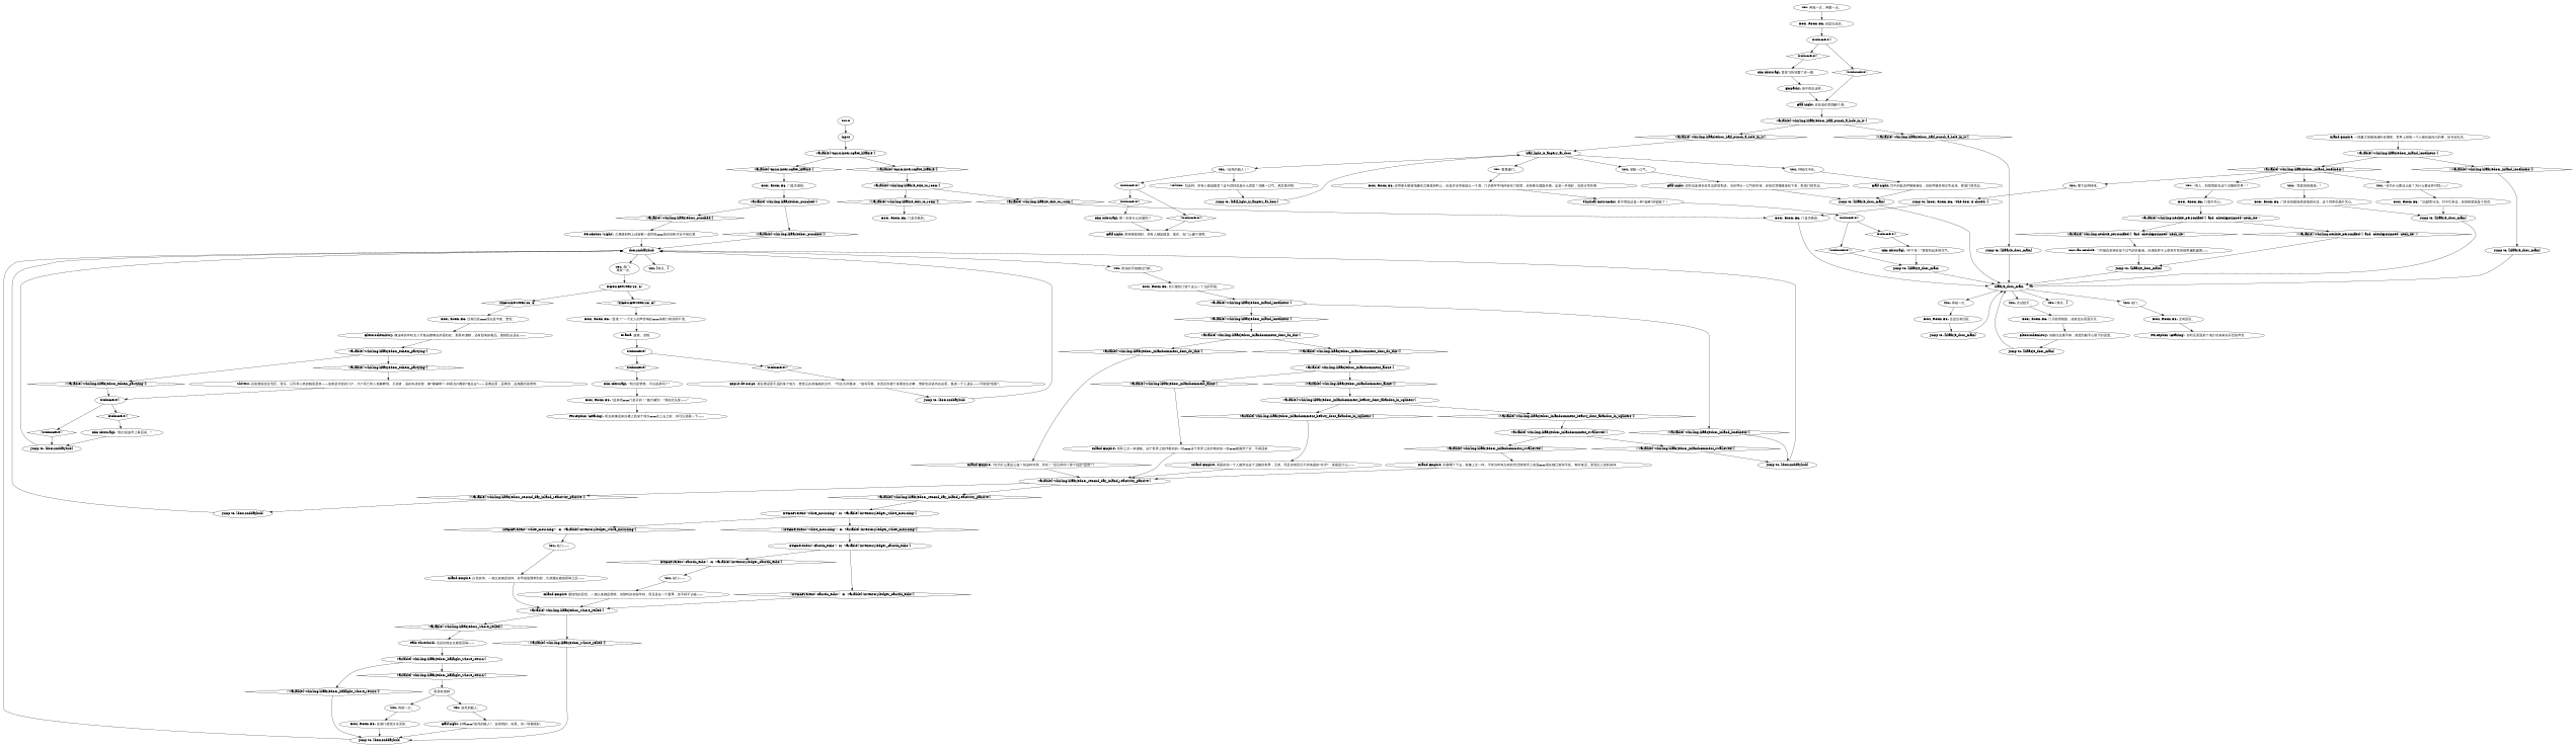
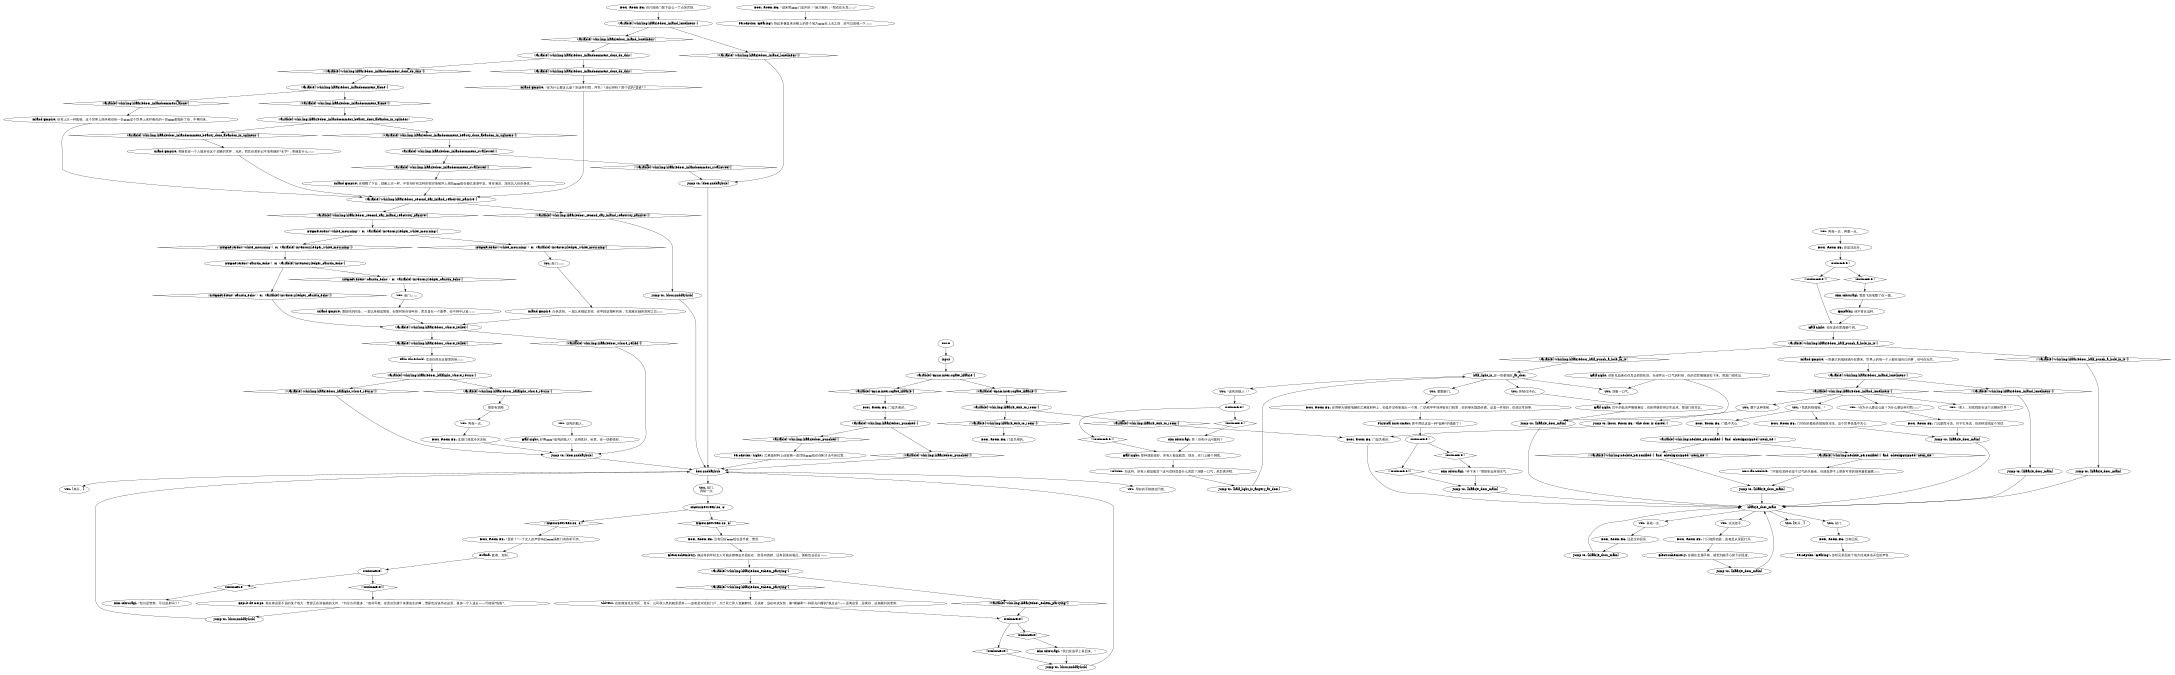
  digraph {
    n1 [label=TASK]
    n2 [label=input]
    n3 [label="Variable[\"TASK.interrogate_klaasje\"]"]
    n4 [label="Variable[\"TASK.interrogate_klaasje\"]" shape=diamond]
    n5 [label="!(Variable[\"TASK.interrogate_klaasje\"])" shape=diamond]
    n6 [label="Half Light: 你应该在里面砸个洞。"]
    n7 [label="Variable[\"whirling.klaasjedoor_half_punch_a_hole_in_it\"]"]
    n8 [label="Variable[\"whirling.klaasjedoor_half_punch_a_hole_in_it\"]" shape=diamond]
    n9 [label="!(Variable[\"whirling.klaasjedoor_half_punch_a_hole_in_it\"])" shape=diamond]
    n10 [label="Half Light: 耳中的低语声慢慢褪去，你的呼吸变得正常起来。那扇门很幸运。"]
    n11 [label="Jump to: [klaasje_door_main]"]
    n12 [label=klaasje_door_main]
    n13 [label=door2nddayhub]
    n14 [label="You: 敲门。\n再敲一次。"]
    n15 [label="You: 用你的手指拂过凹痕。"]
    n16 [label="You: [离开。]"]
    n17 [label="IsHourBetween(23, 6)"]
    n18 [label="Door, Room #3: 你只能给门留下这么一丁点的凹痕。"]
    n19 [label="Inland Empire: 你都咽了下去，就像上次一样。不管当时有怎样的苦涩情绪浮上表面——现在都已渐渐平息。将你淹没。深深沉入你的身体。"]
    n20 [label="Variable[\"whirling.klaasjedoor_second_day_inland_reactivity_passive\"]"]
    n21 [label="Variable[\"whirling.klaasjedoor_second_day_inland_reactivity_passive\"]" shape=diamond]
    n22 [label="!(Variable[\"whirling.klaasjedoor_second_day_inland_reactivity_passive\"])" shape=diamond]
    n23 [label="Variable[\"whirling.klaasjedoor_inlandcomment_swallowed\"]"]
    n24 [label="Variable[\"whirling.klaasjedoor_inlandcomment_swallowed\"]" shape=diamond]
    n25 [label="!(Variable[\"whirling.klaasjedoor_inlandcomment_swallowed\"])" shape=diamond]
    n26 [label="Jump to: [door2nddayhub]"]
    n27 [label="Perception (Hearing): 听起来像是来自楼上的某个地方——在上去之前，你可以巡视一下……"]
    n28 [label="Door, Room #3: 门是关着的。"]
    n29 [label="You: 再敲一次。"]
    n30 [label="You: 试试把手。"]
    n31 [label="You: [离开。]"]
    n32 [label="You: 敲门。"]
    n33 [label="Door, Room #3: 还是没有回应。"]
    n34 [label="Jump to: [klaasje_door_main]"]
    n35 [label="IsHourBetween(23, 6)" shape=diamond]
    n36 [label="!(IsHourBetween(23, 6))" shape=diamond]
    n37 [label="Variable[\"whirling.klaasjedoor_inland_loneliness\"]"]
    n38 [label="Variable[\"whirling.klaasjedoor_inland_loneliness\"]" shape=diamond]
    n39 [label="!(Variable[\"whirling.klaasjedoor_inland_loneliness\"])" shape=diamond]
    n40 [label="You: “美人，别把我留在这个丑陋的世界！”"]
    n41 [label="You: “你为什么要这么做？为什么要这样对我……”"]
    n42 [label="You: “我真的很孤独。”"]
    n43 [label="You: 咽下这种情绪。"]
    n44 [label="Jump to: [klaasje_door_main]"]
    n45 [label="Door, Room #3: 门毫不关心。"]
    n46 [label="Door, Room #3: 门沉默而冷淡。对于它来说，你的绝望就是个笑话。"]
    n47 [label="Door, Room #3: 门对你的孤独表现地很冷淡。这个世界也毫不关心。"]
    n48 [label="Jump to: [Door, Room #3: \"The door is closed.\"]"]
    n49 [label="Kim Kitsuragi: “我们应该早上再回来。”"]
    n50 [label="Jump to: [door2nddayhub]"]
    n51 [label="IsKimHere()"]
    n52 [label="IsKimHere()" shape=diamond]
    n53 [label="!(IsKimHere())" shape=diamond]
    n54 [label="Kim Kitsuragi: “我们是警察。可以进来吗？”"]
    n55 [label="Esprit de Corps: 就在离这里不远的某个地方，警督正在准备她的文件。“卡拉洁·阿曼多，”他书写着。你意识到接下来要发生的事，警探也应该待在这里。孤身一个人进去……可能很*危险*。"]
    n56 [label="Door, Room #3: “进来吧——门是开的！”她大喊到：“我在吹头发……”"]
    n57 [label="Jump to: [door2nddayhub]"]
    n58 [label="Variable[\"whirling.klaasjedoor_inlandcomment_dont_do_this\"]"]
    n59 [label="Variable[\"whirling.klaasjedoor_inlandcomment_dont_do_this\"]" shape=diamond]
    n60 [label="!(Variable[\"whirling.klaasjedoor_inlandcomment_dont_do_this\"])" shape=diamond]
    n61 [label="Inland Empire: “你为什么要这么做？别这样对我，拜托！”还记得吗？那个说的*是谁*？" shape=diamond]
    n62 [label="Variable[\"whirling.klaasjedoor_inlandcomment_alone\"]"]
    n63 [label="Variable[\"whirling.klaasjedoor_inlandcomment_alone\"]" shape=diamond]
    n64 [label="!(Variable[\"whirling.klaasjedoor_inlandcomment_alone\"])" shape=diamond]
    n65 [label="Door, Room #3: 没有回应。"]
    n66 [label="Perception (Hearing): 你听见里面某个地方传来淋浴开启的声音。"]
    n67 [label="Jump to: [klaasje_door_main]"]
    n68 [label="You: 该死的贱人。"]
    n69 [label="Half Light: 好啊——*该死的贱人*。说得真好，哈里。你一切都很好。"]
    n70 [label="Jump to: [door2nddayhub]"]
    n71 [label="Inland Empire: 白色哀悼。一直以来都是哀悼。你早就该预料到的，它就藏在她的双眸之后……"]
    n72 [label="Variable[\"whirling.klaasjedoor_whore_yelled\"]"]
    n73 [label="Variable[\"whirling.klaasjedoor_whore_yelled\"]" shape=diamond]
    n74 [label="!(Variable[\"whirling.klaasjedoor_whore_yelled\"])" shape=diamond]
-   n75 [label=half_light_is_angery_at_door]
+   n75 [label="half_light_is_你一切都很好_at_door"]
    n76 [label="You: “该死的贱人！”"]
    n77 [label="You: 抑制住冲动。"]
    n78 [label="You: 重重砸门。"]
    n79 [label="You: 深吸一口气。"]
    n80 [label="IsKimHere()"]
    n81 [label="Door, Room #3: 你用拳头狠狠地砸在乙烯基材料上，但是并没有制造出一个洞。门仍然牢牢地停留在门框里，你的拳头隐隐作痛。这是一件很好，也很正常的事。"]
    n82 [label="Half Light: 你听见血液在你耳边窃窃私语。当你呼出一口气的时候，你的后背慢慢放松下来。那扇门很幸运。"]
    n83 [label="IsKimHere()"]
    n84 [label="IsKimHere()" shape=diamond]
    n85 [label="!(IsKimHere())" shape=diamond]
    n86 [label="Kim Kitsuragi: 警督飞快地瞥了你一眼。"]
    n87 [label="Empathy: 他不喜欢这样。"]
    n88 [label="Inland Empire: 腐蚀性的回音。一直以来都是黑暗。但那时的你很年轻，而且是在一个夏季。你不得不认输……"]
    n89 [label="Door, Room #3: 还是没反应。"]
    n90 [label="You: 再敲一次，再重一点。"]
    n91 [label="Jump to: [klaasje_door_main]"]
    n92 [label="IsKimHere()"]
    n93 [label="IsKimHere()" shape=diamond]
    n94 [label="!(IsKimHere())" shape=diamond]
    n95 [label="Door, Room #3: 门只能用钥匙，或者是从里面打开。"]
    n96 [label="Electrochemistry: 你握住金属手柄，感觉到她手心留下的温度。"]
    n97 [label="Jump to: [klaasje_door_main]"]
    n98 [label="Inland Empire: 一阵极大的孤独感向你袭来。世界上的每一个人都在做自己的事，但与你无关。"]
    n99 [label="Door, Room #3: 门是关着的。"]
    n100 [label="Door, Room #3: “是谁？”一个女人的声音响起——隔着门有些听不清。"]
    n101 [label="Drama: 疲倦。克制。"]
    n102 [label="IsTHCPresent(\"white_mourning\")  or  Variable[\"inventory.ledger_white_mourning\"]"]
    n103 [label="Jump to: [door2nddayhub]"]
    n104 [label="IsTHCPresent(\"white_mourning\")  or  Variable[\"inventory.ledger_white_mourning\"]" shape=diamond]
    n105 [label="!(IsTHCPresent(\"white_mourning\")  or  Variable[\"inventory.ledger_white_mourning\"])" shape=diamond]
    n106 [label="Kim Kitsuragi: 喂！你有什么问题吗？"]
    n107 [label="Half Light: 那种感觉很好。所有人都是贱货。现在，在门上砸个洞吧。"]
    n108 [label="Volition: 别这样。所有人都是贱货？这句话到底是什么意思？深吸一口气，然后离开吧。"]
    n109 [label="Variable[\"whirling.klaasje_exit_to_room\"]"]
    n110 [label="Variable[\"whirling.klaasje_exit_to_room\"]" shape=diamond]
    n111 [label="!(Variable[\"whirling.klaasje_exit_to_room\"])" shape=diamond]
    n112 [label="IsKimHere()" shape=diamond]
    n113 [label="!(IsKimHere())" shape=diamond]
    n114 [label="那里有酒精"]
    n115 [label="You: 再敲一次。"]
    n116 [label="Door, Room #3: 这扇门感觉冷冰冰的。"]
    n117 [label="Variable[\"whirling.klaasjedoor_echem_partying\"]"]
    n118 [label="Variable[\"whirling.klaasjedoor_echem_partying\"]" shape=diamond]
    n119 [label="!(Variable[\"whirling.klaasjedoor_echem_partying\"])" shape=diamond]
    n120 [label="Shivers: 在加姆洛克住宅区，音乐、公司和人类的帕里瑟姆……或者是河流的门户，为了死亡和人造麻醉剂。又或者，远在科戎东部，像*榭赫蒂*一样星光闪耀的*夜总会*……远离这里，远离你，这条颤抖的老狗。"]
    n121 [label="Variable[\"whirling.klaasjedoor_inlandcomment_beauty_dont_abandon_in_ugliness\"]"]
    n122 [label="Variable[\"whirling.klaasjedoor_inlandcomment_beauty_dont_abandon_in_ugliness\"]" shape=diamond]
    n123 [label="!(Variable[\"whirling.klaasjedoor_inlandcomment_beauty_dont_abandon_in_ugliness\"])" shape=diamond]
    n124 [label="Inland Empire: 美丽把你一个人抛弃在这个丑陋的世界，兄弟。而且你甚至记不清美丽的*名字*；美丽是什么……"]
    n125 [label="Jump to: [klaasje_door_main]"]
    n126 [label="Variable[\"whirling.klaasjedoor_inland_loneliness\"]"]
    n127 [label="Variable[\"whirling.klaasjedoor_inland_loneliness\"]" shape=diamond]
    n128 [label="!(Variable[\"whirling.klaasjedoor_inland_loneliness\"])" shape=diamond]
    n129 [label="Pain Threshold: 话语仍然在走廊里回响……"]
    n130 [label="Variable[\"whirling.klaasjedoor_halflight_whore_return\"]"]
    n131 [label="Inland Empire: 你和上次一样孤独。这个世界上陪伴着你的一切——这个世界上保护着你的一切——都抛弃了你，不再回来。"]
    n132 [label="You: 敲门……"]
    n133 [label="Jump to: [half_light_is_angery_at_door]"]
    n134 [label="Physical Instrument: 更不用说这是一种*超棒*的锻炼了！"]
    n135 [label="IsKimHere()"]
    n136 [label="Variable[\"whirling.necktie_personified\"]  and  CheckEquipped(\"neck_tie\")"]
    n137 [label="Door, Room #3: 没有回应——现在是半夜，警官。"]
    n138 [label="Electrochemistry: 像这样的年轻女人可能会整晚在外面狂欢。那里有酒精，还有甜美的毒品。孤独也会远去……"]
    n139 [label="Variable[\"whirling.necktie_personified\"]  and  CheckEquipped(\"neck_tie\")" shape=diamond]
    n140 [label="!(Variable[\"whirling.necktie_personified\"]  and  CheckEquipped(\"neck_tie\"))" shape=diamond]
    n141 [label="Door, Room #3: 门是关着的。"]
    n142 [label="Variable[\"whirling.klaasjedoor_punched\"]"]
    n143 [label="Variable[\"whirling.klaasjedoor_punched\"]" shape=diamond]
    n144 [label="!(Variable[\"whirling.klaasjedoor_punched\"])" shape=diamond]
    n145 [label="IsKimHere()" shape=diamond]
    n146 [label="!(IsKimHere())" shape=diamond]
    n147 [label="Kim Kitsuragi: “停下来！”警督听起来很生气。"]
    n148 [label="Variable[\"whirling.klaasjedoor_halflight_whore_return\"]" shape=diamond]
    n149 [label="!(Variable[\"whirling.klaasjedoor_halflight_whore_return\"])" shape=diamond]
    n150 [label="Horrific Necktie: 门可能也觉得你是个过气的失败者。你感觉脖子上那条可笑的领带越勒越紧……"]
    n151 [label="Jump to: [klaasje_door_main]"]
    n152 [label="Perception (Sight): 乙烯基材料上还留着一道凹痕——就在你刚才击中的位置。"]
    n153 [label="IsTHCPresent(\"caustic_echo\")  or  Variable[\"inventory.ledger_caustic_echo\"]"]
    n154 [label="IsTHCPresent(\"caustic_echo\")  or  Variable[\"inventory.ledger_caustic_echo\"]" shape=diamond]
    n155 [label="!(IsTHCPresent(\"caustic_echo\")  or  Variable[\"inventory.ledger_caustic_echo\"])" shape=diamond]
    n156 [label="You: 敲门……"]
    n1 -> n2
    n2 -> n3
    n3 -> n4
    n3 -> n5
    n4 -> n141
    n5 -> n109
    n6 -> n7
    n7 -> n8
    n7 -> n9
    n8 -> n75
    n9 -> n91
    n10 -> n11
    n11 -> n12
    n12 -> n29
    n12 -> n30
    n12 -> n31
    n12 -> n32
    n13 -> n14
    n13 -> n15
    n13 -> n16
    n14 -> n17
-   n15 -> n18
    n17 -> n35
    n17 -> n36
    n18 -> n126
    n19 -> n20
    n20 -> n21
    n20 -> n22
    n21 -> n102
    n22 -> n103
    n23 -> n24
    n23 -> n25
    n24 -> n19
    n25 -> n26
    n26 -> n13
    n28 -> n12
    n29 -> n33
    n30 -> n95
    n32 -> n65
    n33 -> n34
    n34 -> n12
    n35 -> n137
    n36 -> n100
    n37 -> n38
    n37 -> n39
    n38 -> n40
    n38 -> n41
    n38 -> n42
    n38 -> n43
    n39 -> n44
-   n40 -> n45
+   n42 -> n45
    n41 -> n46
    n42 -> n47
    n43 -> n48
    n44 -> n12
    n45 -> n136
    n46 -> n125
    n47 -> n125
    n48 -> n28
    n49 -> n50
    n50 -> n13
    n51 -> n52
    n51 -> n53
    n52 -> n54
    n53 -> n55
-   n54 -> n56
    n55 -> n57
    n56 -> n27
    n57 -> n13
    n58 -> n59
    n58 -> n60
    n59 -> n61
    n60 -> n62
    n61 -> n20
    n62 -> n63
    n62 -> n64
    n63 -> n131
    n64 -> n121
    n65 -> n66
    n67 -> n12
    n68 -> n69
    n69 -> n70
    n70 -> n13
    n71 -> n72
    n72 -> n73
    n72 -> n74
    n73 -> n129
    n74 -> n70
    n75 -> n76
    n75 -> n77
    n75 -> n78
    n75 -> n79
    n76 -> n80
    n77 -> n10
    n78 -> n81
-   n79 -> n82
+   n82 -> n79
    n80 -> n112
    n80 -> n113
    n81 -> n134
    n82 -> n11
    n83 -> n84
    n83 -> n85
    n84 -> n86
    n85 -> n6
    n86 -> n87
    n87 -> n6
    n88 -> n72
    n89 -> n83
    n90 -> n89
    n91 -> n12
    n92 -> n93
    n92 -> n94
    n93 -> n49
    n94 -> n50
    n95 -> n96
    n96 -> n97
    n97 -> n12
    n98 -> n37
    n100 -> n101
    n101 -> n51
    n102 -> n104
    n102 -> n105
    n103 -> n13
    n104 -> n132
    n105 -> n153
    n106 -> n107
-   n76 -> n108
+   n107 -> n108
    n108 -> n133
    n109 -> n110
    n109 -> n111
    n110 -> n28
    n111 -> n99
    n112 -> n106
    n113 -> n107
-   n114 -> n68
    n114 -> n115
    n115 -> n116
    n116 -> n70
    n117 -> n118
    n117 -> n119
    n118 -> n120
    n119 -> n92
    n120 -> n92
    n121 -> n122
    n121 -> n123
    n122 -> n124
    n123 -> n23
    n124 -> n20
    n125 -> n12
    n126 -> n127
    n126 -> n128
    n127 -> n58
    n128 -> n26
    n129 -> n130
    n130 -> n148
    n130 -> n149
    n131 -> n20
    n132 -> n71
    n133 -> n75
    n134 -> n135
    n135 -> n145
    n135 -> n146
    n136 -> n139
    n136 -> n140
    n137 -> n138
    n138 -> n117
    n139 -> n150
    n140 -> n151
    n141 -> n142
    n142 -> n143
    n142 -> n144
    n143 -> n152
    n144 -> n13
    n145 -> n147
    n146 -> n67
    n147 -> n67
    n148 -> n114
    n149 -> n70
    n150 -> n151
    n151 -> n12
    n152 -> n13
    n153 -> n154
    n153 -> n155
    n154 -> n156
    n155 -> n72
    n156 -> n88
  }
